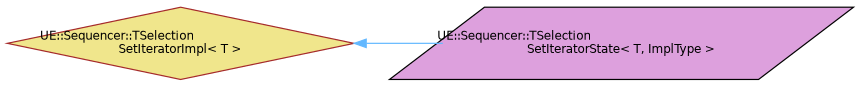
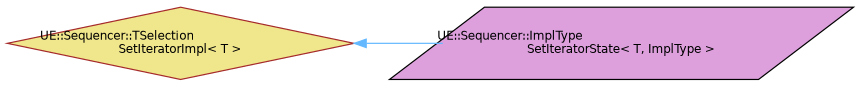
  digraph {
    rankdir=LR
    node [fontname=Helvetica fontsize=10 style=filled]
    n1 [color=brown fillcolor=khaki height=0.2 label="UE::Sequencer::TSelection\lSetIteratorImpl\< T \>" shape=diamond width=0.4]
-   n2 [color=black fillcolor=plum height=0.2 label="UE::Sequencer::TSelection\lSetIteratorState\< T, ImplType \>" shape=parallelogram width=0.4]
+   n2 [color=black fillcolor=plum height=0.2 label="UE::Sequencer::ImplType\lSetIteratorState\< T, ImplType \>" shape=parallelogram width=0.4]
    n1 -> n2 [color=steelblue1 dir=back fontname=Helvetica fontsize=10 labelfontname=Helvetica labelfontsize=10 style=solid]
  }
